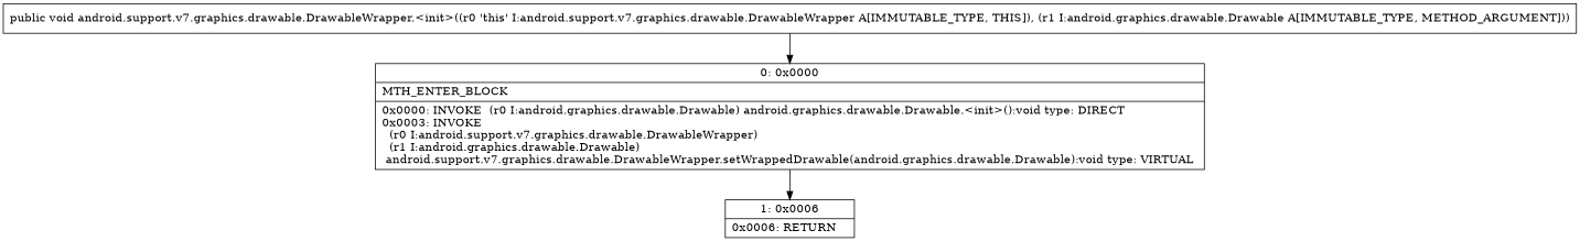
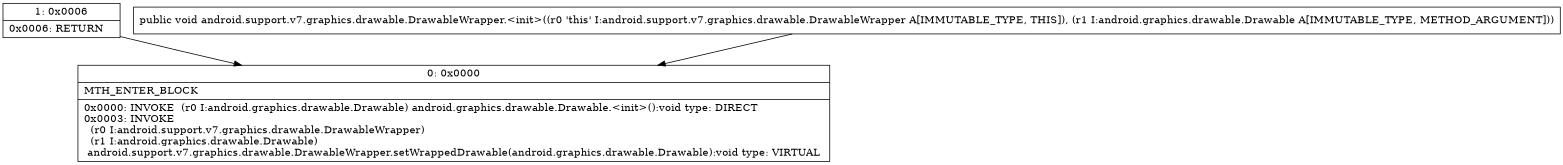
  digraph {
    node [shape=record]
    n1 [label="{0\:\ 0x0000|MTH_ENTER_BLOCK\l|0x0000: INVOKE  (r0 I:android.graphics.drawable.Drawable) android.graphics.drawable.Drawable.\<init\>():void type: DIRECT \l0x0003: INVOKE  \l  (r0 I:android.support.v7.graphics.drawable.DrawableWrapper)\l  (r1 I:android.graphics.drawable.Drawable)\l android.support.v7.graphics.drawable.DrawableWrapper.setWrappedDrawable(android.graphics.drawable.Drawable):void type: VIRTUAL \l}"]
    n2 [label="{1\:\ 0x0006|0x0006: RETURN   \l}"]
    n3 [label="{public void android.support.v7.graphics.drawable.DrawableWrapper.\<init\>((r0 'this' I:android.support.v7.graphics.drawable.DrawableWrapper A[IMMUTABLE_TYPE, THIS]), (r1 I:android.graphics.drawable.Drawable A[IMMUTABLE_TYPE, METHOD_ARGUMENT])) }"]
-   n1 -> n2
+   n2 -> n1
    n3 -> n1
  }
